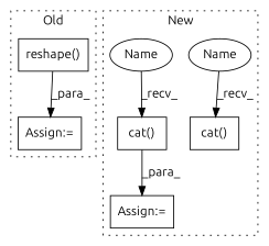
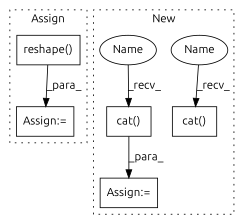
  digraph {
    fontname=Ubuntu
    node [a=75 l=3 shape=box fontname=Ubuntu]
    edge [fontname=Ubuntu]
    n1 [l="15,1" label="reshape()" s="6112,6158"]
    n2 [a=68 label="Assign:=" s=6109]
    n3 [l="10,8" label="cat()" s="8923,8944"]
    n4 [a=68 label="Assign:=" s=8920]
    n5 [l="10,8" label="cat()" s="9001,9022"]
    n6 [a=87 l=5 label=Name s=9001 shape=ellipse]
    n7 [a=87 l=5 label=Name s=8923 shape=ellipse]
    subgraph cluster_1 {
-     label=Old
+     label=Assign
      style=dotted
      n1
      n2
    }
    subgraph cluster_2 {
      label=New
      style=dotted
      n3
      n4
      n5
      n6
      n7
    }
    n1 -> n2 [label=_para_]
    n3 -> n4 [label=_para_]
    n6 -> n5 [label=_recv_]
    n7 -> n3 [label=_recv_]
  }
